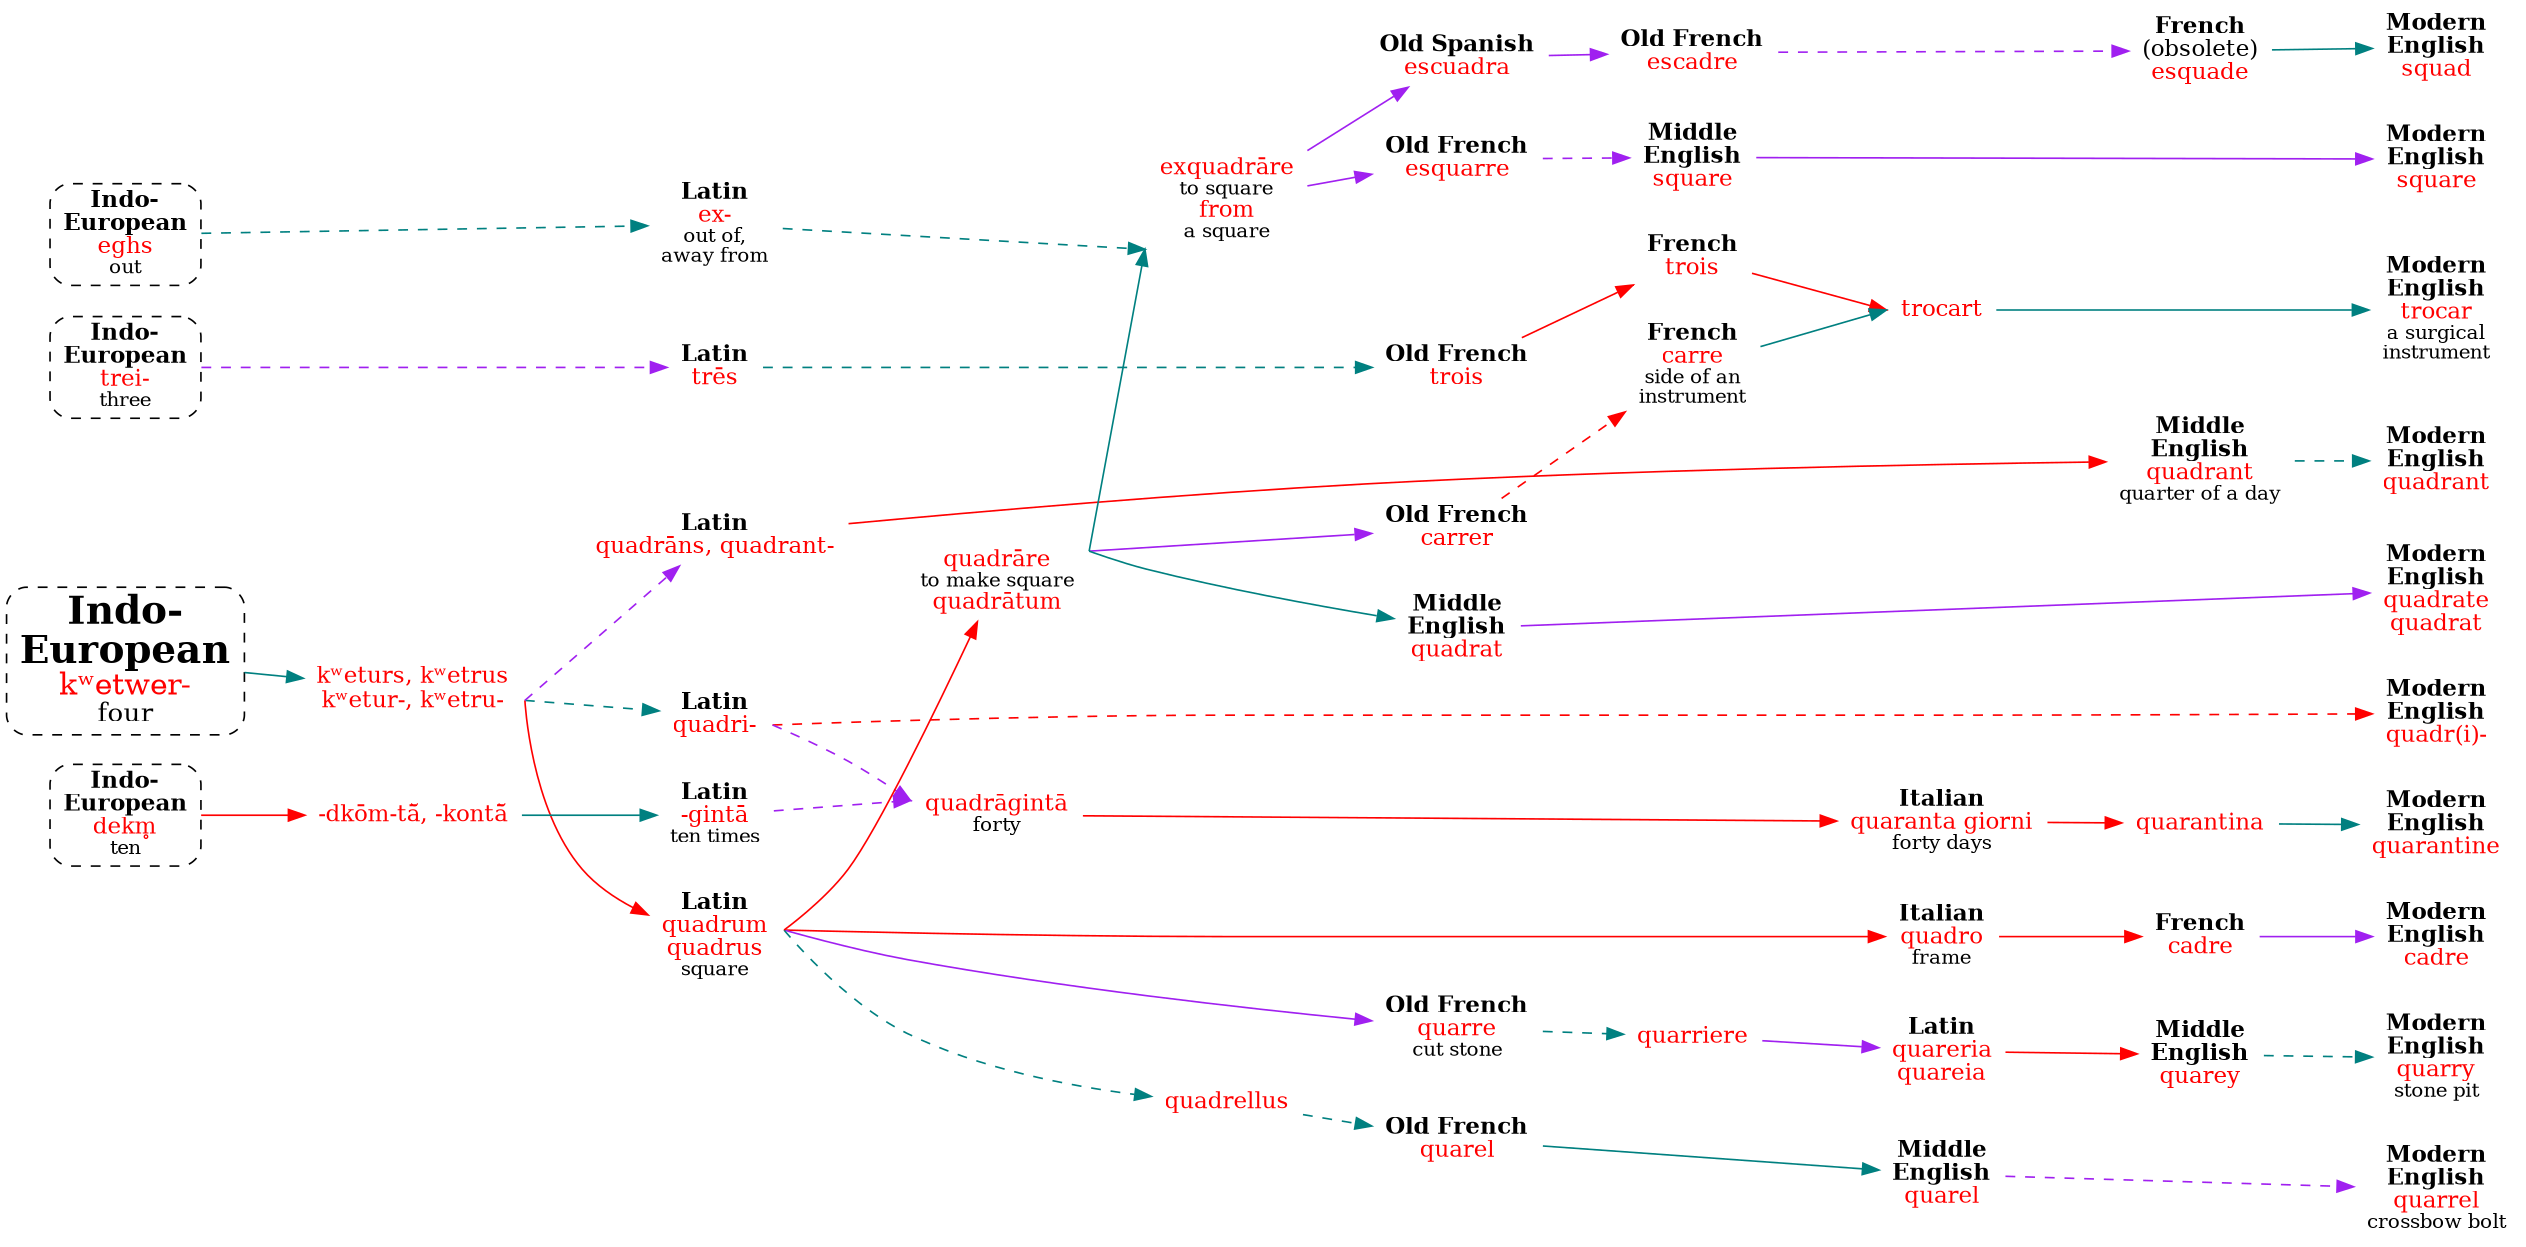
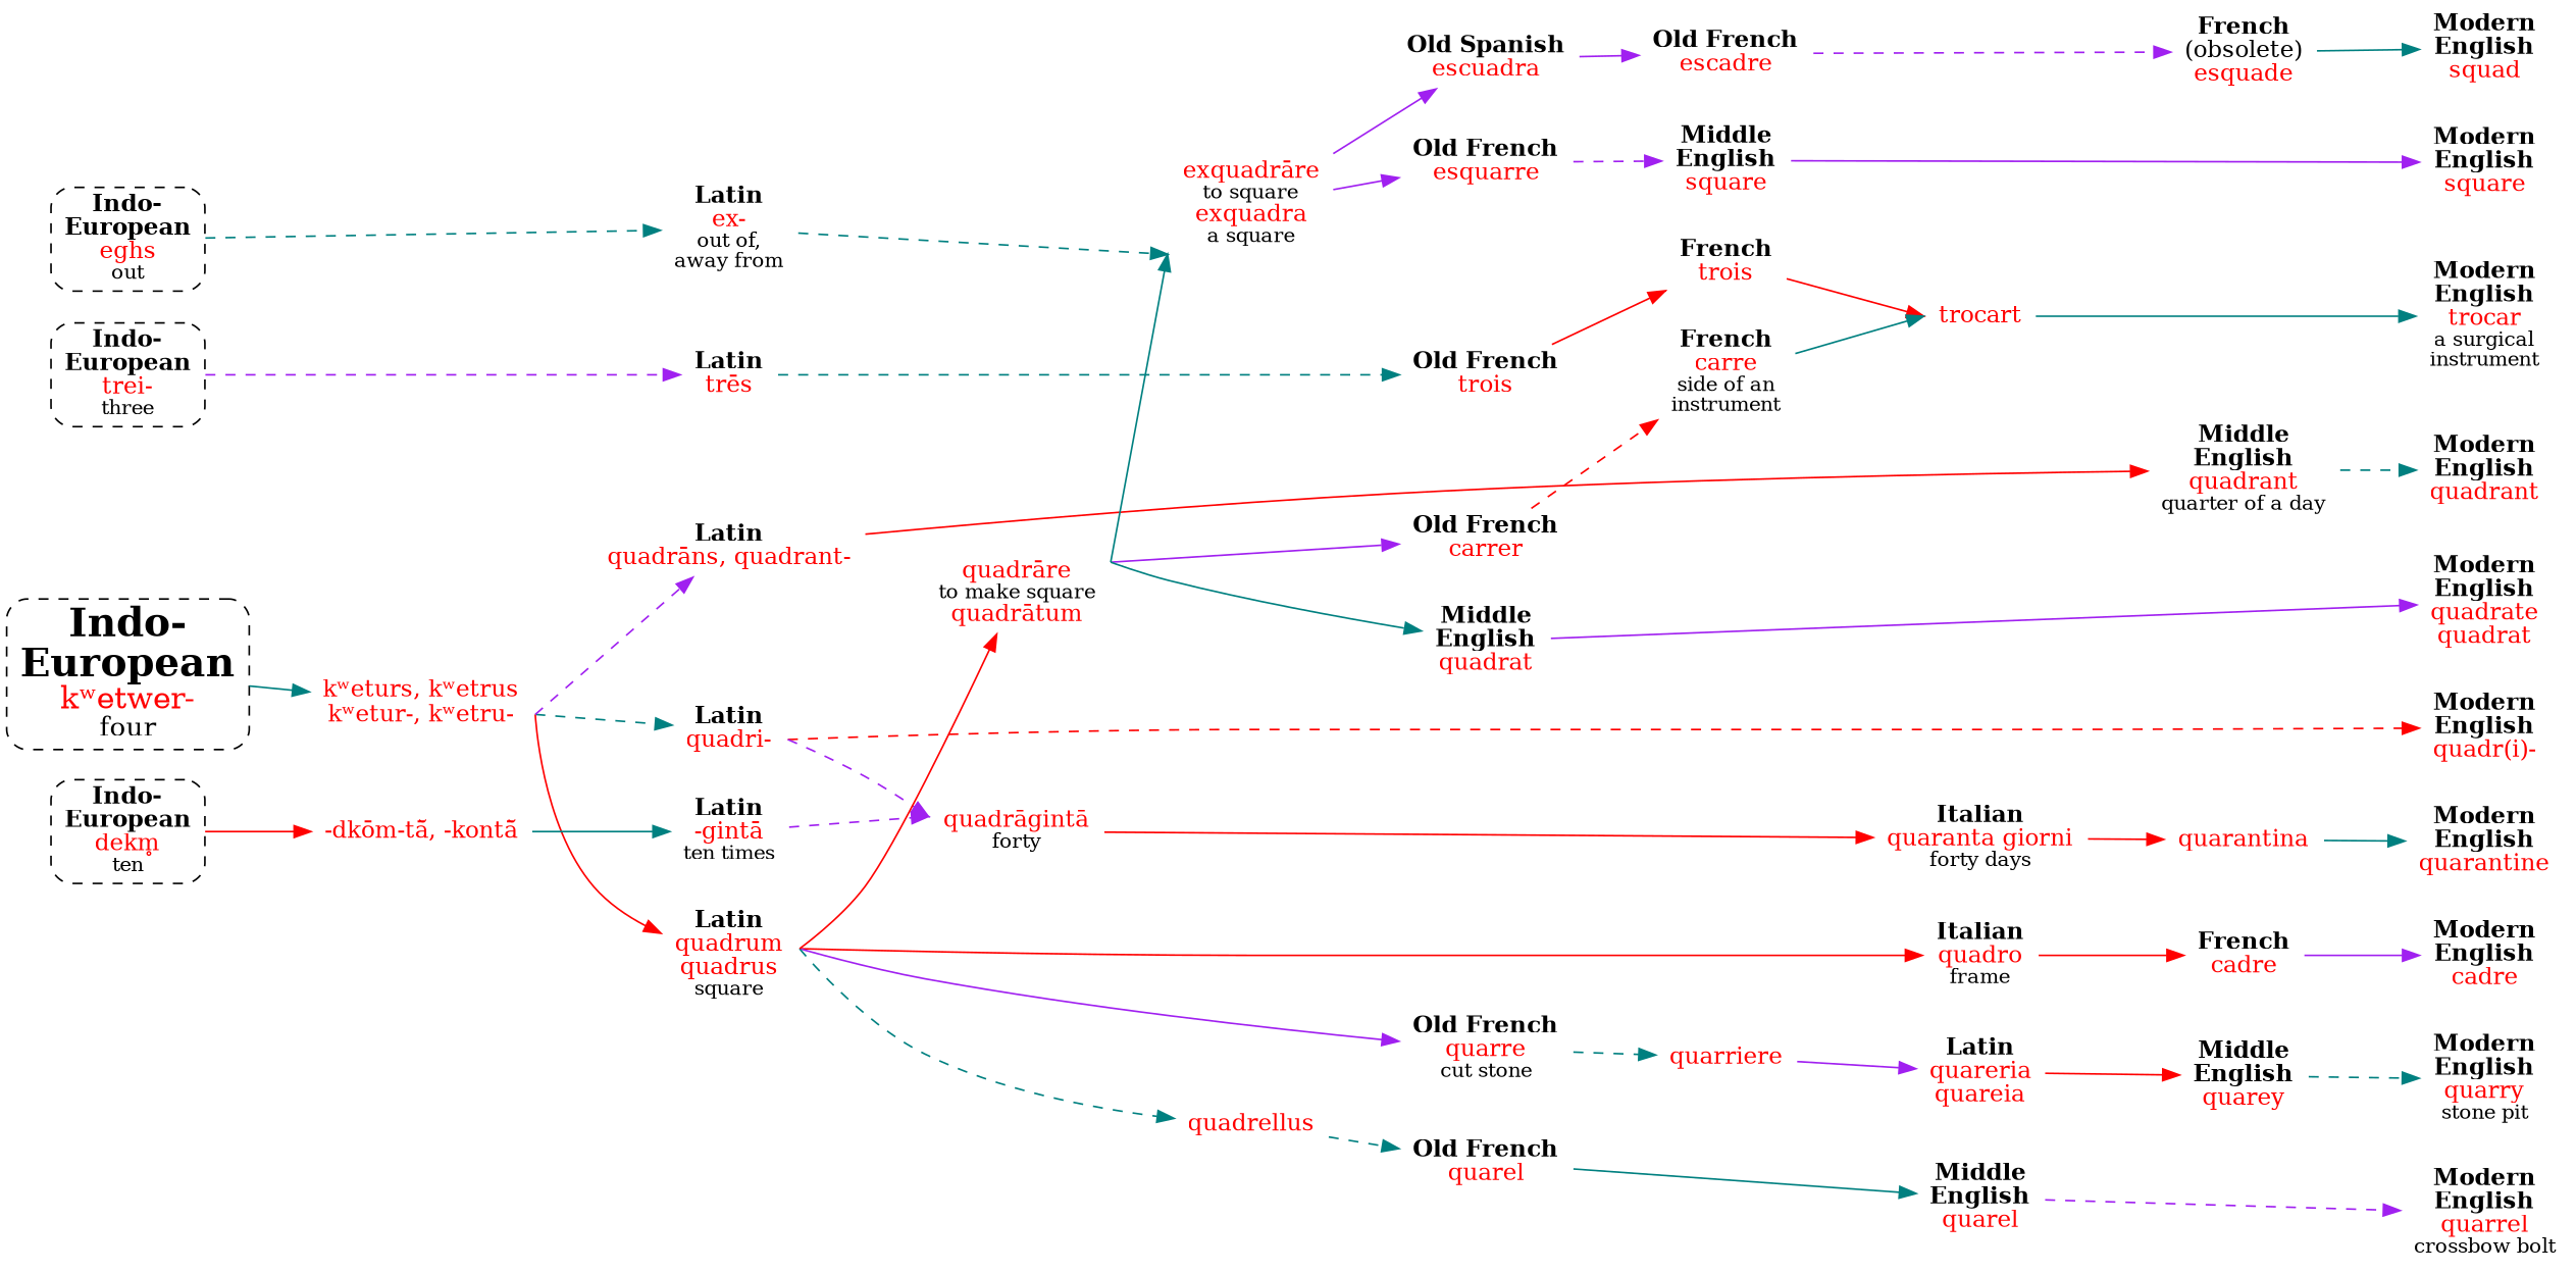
  strict digraph {
    rankdir=LR
    node [shape=none]
    edge [style=solid color=teal]
    n1 [label=<<b>Modern<br/>English</b><br/><font color="red">quadr(i)-</font>>]
    n2 [label=<<b>Modern<br/>English</b><br/><font color="red">quarry</font><br/><font point-size="12">stone pit</font>>]
    n3 [label=<<b>Modern<br/>English</b><br/><font color="red">quarrel</font><br/><font point-size="12">crossbow bolt</font>>]
    n4 [label=<<b>Modern<br/>English</b><br/><font color="red">quadrate<br/>quadrat</font>>]
    n5 [label=<<b>Modern<br/>English</b><br/><font color="red">cadre</font>>]
    n6 [label=<<b>Modern<br/>English</b><br/><font color="red">square</font>>]
    n7 [label=<<b>Modern<br/>English</b><br/><font color="red">squad</font>>]
    n8 [label=<<b>Modern<br/>English</b><br/><font color="red">trocar</font><br/><font point-size="12">a surgical<br/>instrument</font>>]
    n9 [label=<<b>Modern<br/>English</b><br/><font color="red">quadrant</font>>]
    n10 [label=<<b>Modern<br/>English</b><br/><font color="red">quarantine</font>>]
    n11 [label=<<font point-size="24"><b>Indo-<br/>European</b></font><br/><font color="red" point-size="18">kʷetwer-</font><br/><font point-size="16">four</font>> shape=box style="dashed,rounded"]
    n12 [label=<<b>Indo-<br/>European</b><br/><font color="red">dekm̥</font><br/><font point-size="12">ten</font>> shape=box style="dashed,rounded"]
    n13 [label=<<b>Indo-<br/>European</b><br/><font color="red">eghs</font><br/><font point-size="12">out</font>> shape=box style="dashed,rounded"]
    n14 [label=<<b>Indo-<br/>European</b><br/><font color="red">trei-</font><br/><font point-size="12">three</font>> shape=box style="dashed,rounded"]
    n15 [label=<<b>Italian</b><br/><font color="red">quadro</font><br/><font point-size="12">frame</font>>]
    n16 [label=<<b>Italian</b><br/><font color="red">quaranta giorni</font><br/><font point-size="12">forty days</font>>]
    n17 [label=<<b>French</b><br/><font color="red">trois</font>>]
    n18 [label=<<b>French</b><br/><font color="red">carre</font><br/><font point-size="12">side of an<br/>instrument</font>>]
    n19 [label=<<b>Old French</b><br/><font color="red">quarre</font><br/><font point-size="12">cut stone</font>>]
    n20 [label=<<b>Old French</b><br/><font color="red">quarel</font>>]
    n21 [label=<<b>Old French</b><br/><font color="red">esquarre</font>>]
    n22 [label=<<b>Old French</b><br/><font color="red">trois</font>>]
    n23 [label=<<b>Old French</b><br/><font color="red">carrer</font>>]
    n24 [label=<<b>Latin</b><br/><font color="red">-gintā</font><br/><font point-size="12">ten times</font>>]
    n25 [label=<<b>Latin</b><br/><font color="red">quadri-</font>>]
    n26 [label=<<b>Latin</b><br/><font color="red">quadrum<br/>quadrus</font><br/><font point-size="12">square</font>>]
    n27 [label=<<b>Latin</b><br/><font color="red">ex-</font><br/><font point-size="12">out of,<br/>away from</font>>]
    n28 [label=<<b>Latin</b><br/><font color="red">trēs</font>>]
    n29 [label=<<b>Latin</b><br/><font color="red">quadrāns, quadrant-</font>>]
    n30 [label=<<font color="red">kʷeturs, kʷetrus<br/>kʷetur-, kʷetru-</font>>]
    n31 [label=<<font color="red">-dkōm-tā̆, -kontā̆</font>>]
    n32 [label=<<b>French</b><br/><font color="red">cadre</font>>]
    n33 [label=<<font color="red">quarantina</font>>]
    n34 [label=<<font color="red">trocart</font>>]
    n35 [label=<<font color="red">quarriere</font>>]
    n36 [label=<<b>Middle<br/>English</b><br/><font color="red">quarel</font>>]
    n37 [label=<<b>Middle<br/>English</b><br/><font color="red">square</font>>]
    n38 [label=<<font color="red">quadrāgintā</font><br/><font point-size="12">forty</font>>]
    n39 [label=<<font color="red">quadrellus</font>>]
    n40 [label=<<font color="red">quadrāre</font><br/><font point-size="12">to make square</font><br/><font color="red">quadrātum</font>>]
-   n41 [label=<<font color="red">exquadrāre</font><br/><font point-size="12">to square</font><br/><font color="red">from</font><br/><font point-size="12">a square</font>>]
+   n41 [label=<<font color="red">exquadrāre</font><br/><font point-size="12">to square</font><br/><font color="red">exquadra</font><br/><font point-size="12">a square</font>>]
    n42 [label=<<b>Middle<br/>English</b><br/><font color="red">quadrant</font><br/><font point-size="12">quarter of a day</font>>]
    n43 [label=<<b>Middle<br/>English</b><br/><font color="red">quadrat</font>>]
    n44 [label=<<b>Latin</b><br/><font color="red">quareria<br/>quareia</font>>]
    n45 [label=<<b>Middle<br/>English</b><br/><font color="red">quarey</font>>]
    n46 [label=<<b>Old Spanish</b><br/><font color="red">escuadra</font>>]
    n47 [label=<<b>Old French</b><br/><font color="red">escadre</font>>]
    n48 [label=<<b>French</b><br/>(obsolete)<br/><font color="red">esquade</font>>]
    subgraph sub_1 {
      rank=sink
      n1
      n2
      n3
      n4
      n5
      n6
      n7
      n8
      n9
      n10
    }
    subgraph sub_2 {
      rank=source
      n11
      n12
      n13
      n14
    }
    subgraph sub_3 {
      rank=same
      n15
      n16
    }
    subgraph sub_4 {
      rank=same
      n17
      n18
    }
    subgraph sub_5 {
      rank=same
      n19
      n20
      n21
      n22
      n23
    }
    subgraph sub_6 {
      rank=same
      n24
      n25
      n26
      n27
      n28
      n29
    }
    n11 -> n12 [style=invis color=""]
    n11 -> n30
    n12 -> n31 [color=red sametail=1]
    n13 -> n14 [style=invis color=""]
    n13 -> n27 [style=dashed]
    n14 -> n11 [style=invis color=""]
    n14 -> n28 [color=purple style=dashed]
    n15 -> n32 [color=red weight=2]
    n16 -> n33 [color=red]
    n17 -> n18 [style=invis color=""]
    n17 -> n34 [color=red samehead=1]
    n18 -> n34 [samehead=1]
    n19 -> n35 [style=dashed]
    n20 -> n36
    n21 -> n37 [color=purple style=dashed]
    n22 -> n17 [color=red]
    n22 -> n23 [style=invis color=""]
    n23 -> n18 [color=red style=dashed]
    n24 -> n38 [color=purple samehead=1 style=dashed]
    n25 -> n1 [color=red sametail=1 style=dashed]
    n25 -> n38 [color=purple samehead=1 sametail=1 style=dashed]
    n26 -> n15 [color=red sametail=1]
    n26 -> n19 [color=purple sametail=1]
    n26 -> n39 [sametail=1 style=dashed]
    n26 -> n40 [color=red sametail=1]
    n27 -> n41 [samehead=1 style=dashed]
    n28 -> n22 [style=dashed]
    n29 -> n42 [color=red]
    n30 -> n25 [sametail=1 style=dashed]
    n30 -> n26 [color=red sametail=1]
    n30 -> n29 [color=purple sametail=1 style=dashed]
    n31 -> n24
    n32 -> n5 [color=purple weight=2]
    n33 -> n10
    n34 -> n8
    n35 -> n44 [color=purple]
    n36 -> n3 [color=purple style=dashed]
    n37 -> n6 [color=purple]
    n38 -> n16 [color=red]
    n39 -> n20 [style=dashed]
    n40 -> n23 [color=purple sametail=1]
    n40 -> n41 [samehead=1 sametail=1]
    n40 -> n43 [sametail=1]
    n41 -> n21 [color=purple sametail=1]
    n41 -> n46 [color=purple]
    n42 -> n9 [style=dashed weight=2]
    n43 -> n4 [color=purple]
    n44 -> n45 [color=red]
    n45 -> n2 [style=dashed]
    n46 -> n47 [color=purple]
    n47 -> n48 [color=purple style=dashed]
    n48 -> n7
  }
